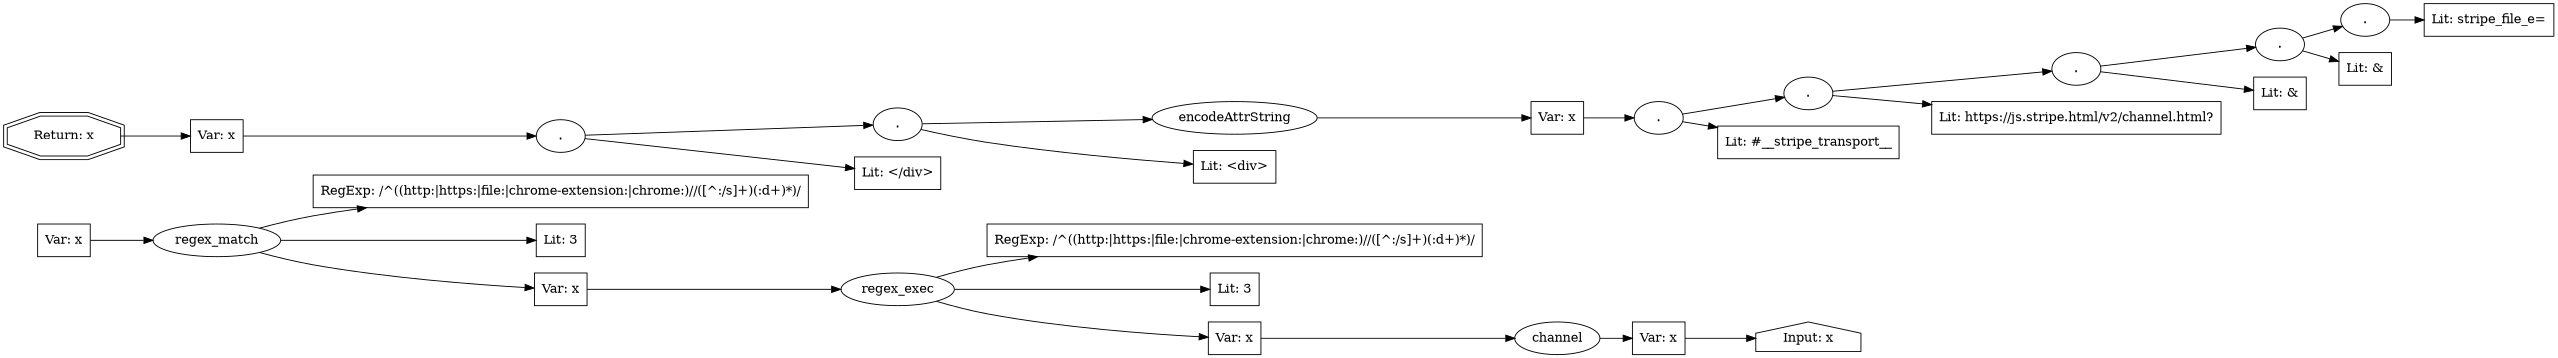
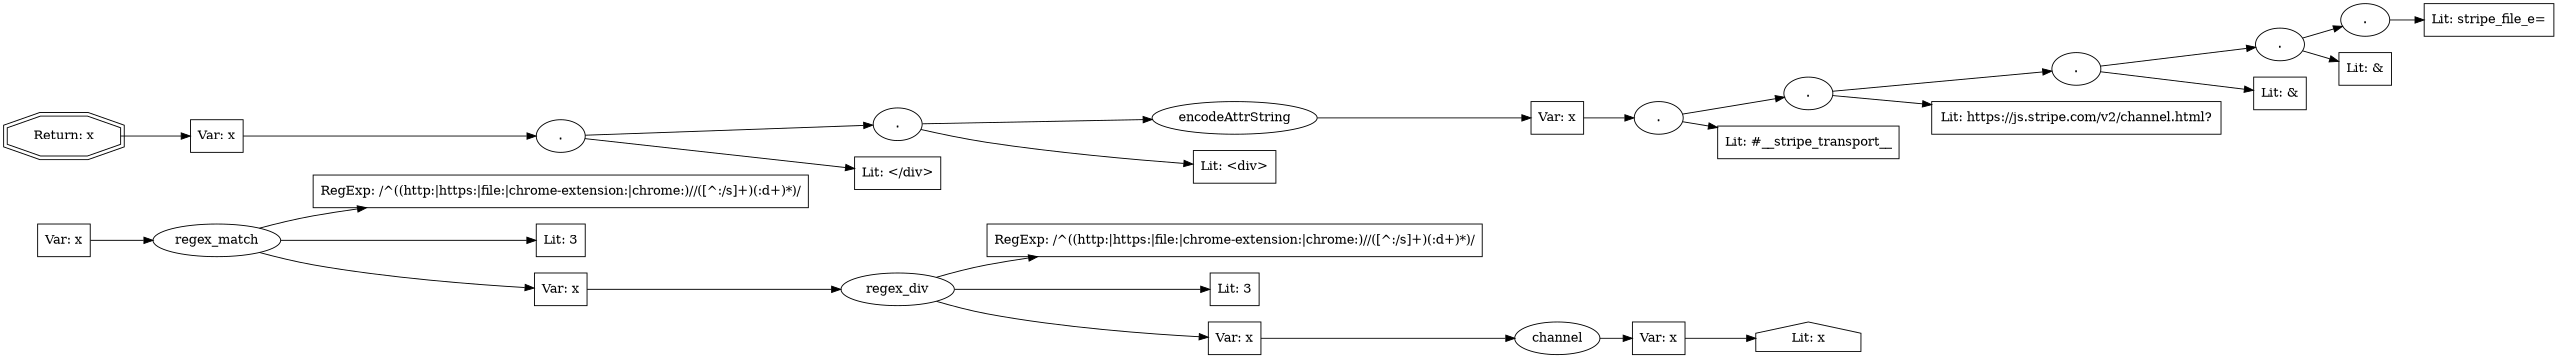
  digraph {
    rankdir=LR
    node [shape=box]
-   n1 [label="Input: x" shape=house]
+   n1 [label="Lit: x" shape=house]
    n2 [label=channel shape=ellipse]
    n3 [label="Var: x"]
-   n4 [label=regex_exec shape=ellipse]
+   n4 [label=regex_div shape=ellipse]
    n5 [label="RegExp: /^((http:|https:|file:|chrome\-extension:|chrome:)\/\/([^:\/\s]+)(:\d+)*)/"]
    n6 [label="Lit: 3"]
    n7 [label="Var: x"]
    n8 [label=regex_match shape=ellipse]
    n9 [label="RegExp: /^((http:|https:|file:|chrome\-extension:|chrome:)\/\/([^:\/\s]+)(:\d+)*)/"]
    n10 [label="Lit: 3"]
    n11 [label="Var: x"]
    n12 [label="Var: x"]
    n13 [label="." shape=ellipse]
    n14 [label="Lit: stripe_file_e="]
    n15 [label="." shape=ellipse]
    n16 [label="Lit: &"]
    n17 [label="." shape=ellipse]
    n18 [label="Lit: &"]
    n19 [label="." shape=ellipse]
-   n20 [label="Lit: https://js.stripe.html/v2/channel.html?"]
+   n20 [label="Lit: https://js.stripe.com/v2/channel.html?"]
    n21 [label="." shape=ellipse]
    n22 [label="Lit: #__stripe_transport__"]
    n23 [label=encodeAttrString shape=ellipse]
    n24 [label="Var: x"]
    n25 [label="." shape=ellipse]
    n26 [label="Lit: <div>"]
    n27 [label="." shape=ellipse]
    n28 [label="Lit: </div>"]
    n29 [label="Var: x"]
    n30 [label="Return: x" shape=doubleoctagon]
    n2 -> n3
    n3 -> n1
    n4 -> n5
    n4 -> n6
    n4 -> n7
    n7 -> n2
    n8 -> n9
    n8 -> n10
    n8 -> n11
    n11 -> n4
    n12 -> n8
    n13 -> n14
    n15 -> n13
    n15 -> n16
    n17 -> n15
    n17 -> n18
    n19 -> n17
    n19 -> n20
    n21 -> n19
    n21 -> n22
    n23 -> n24
    n24 -> n21
    n25 -> n23
    n25 -> n26
    n27 -> n25
    n27 -> n28
    n29 -> n27
    n30 -> n29
  }
